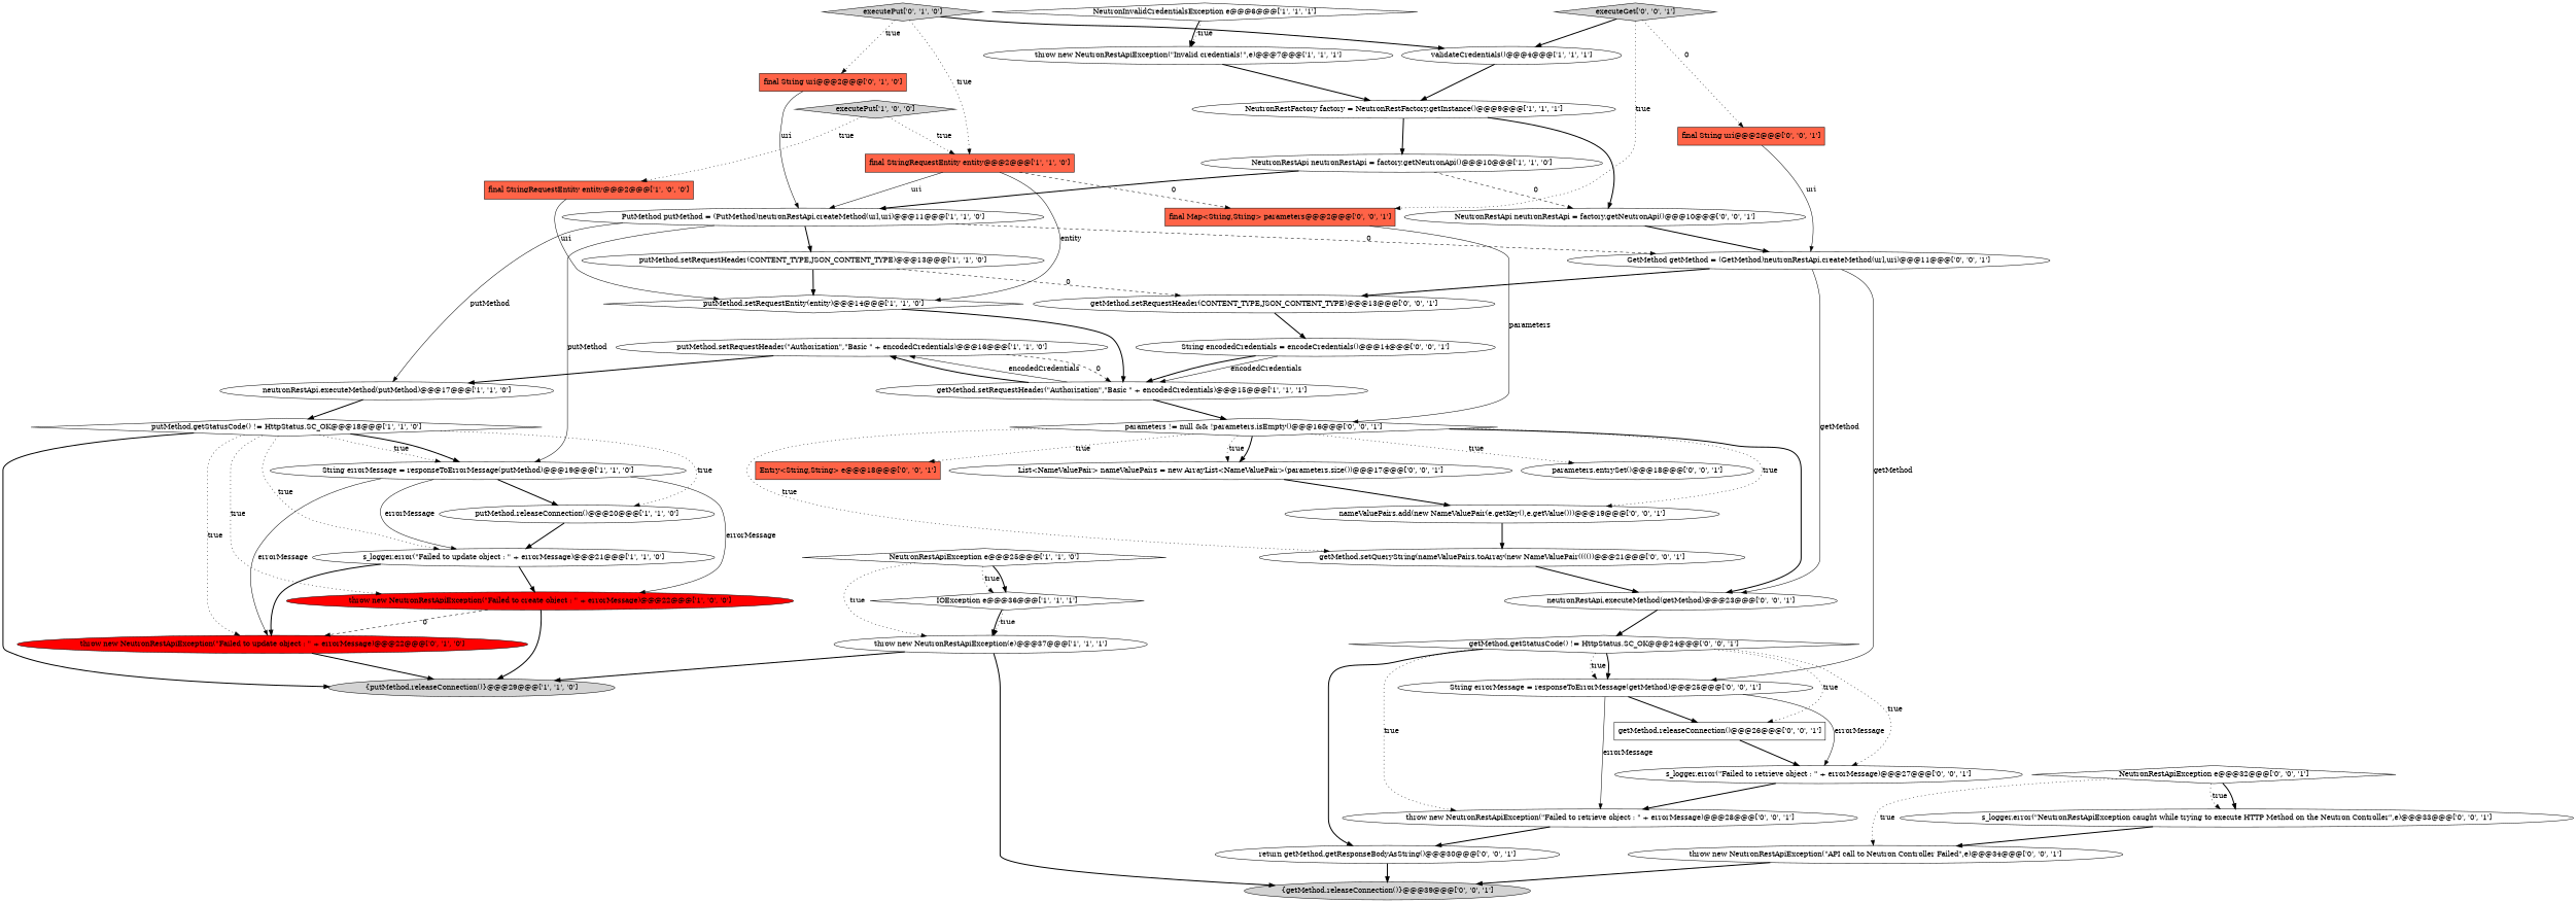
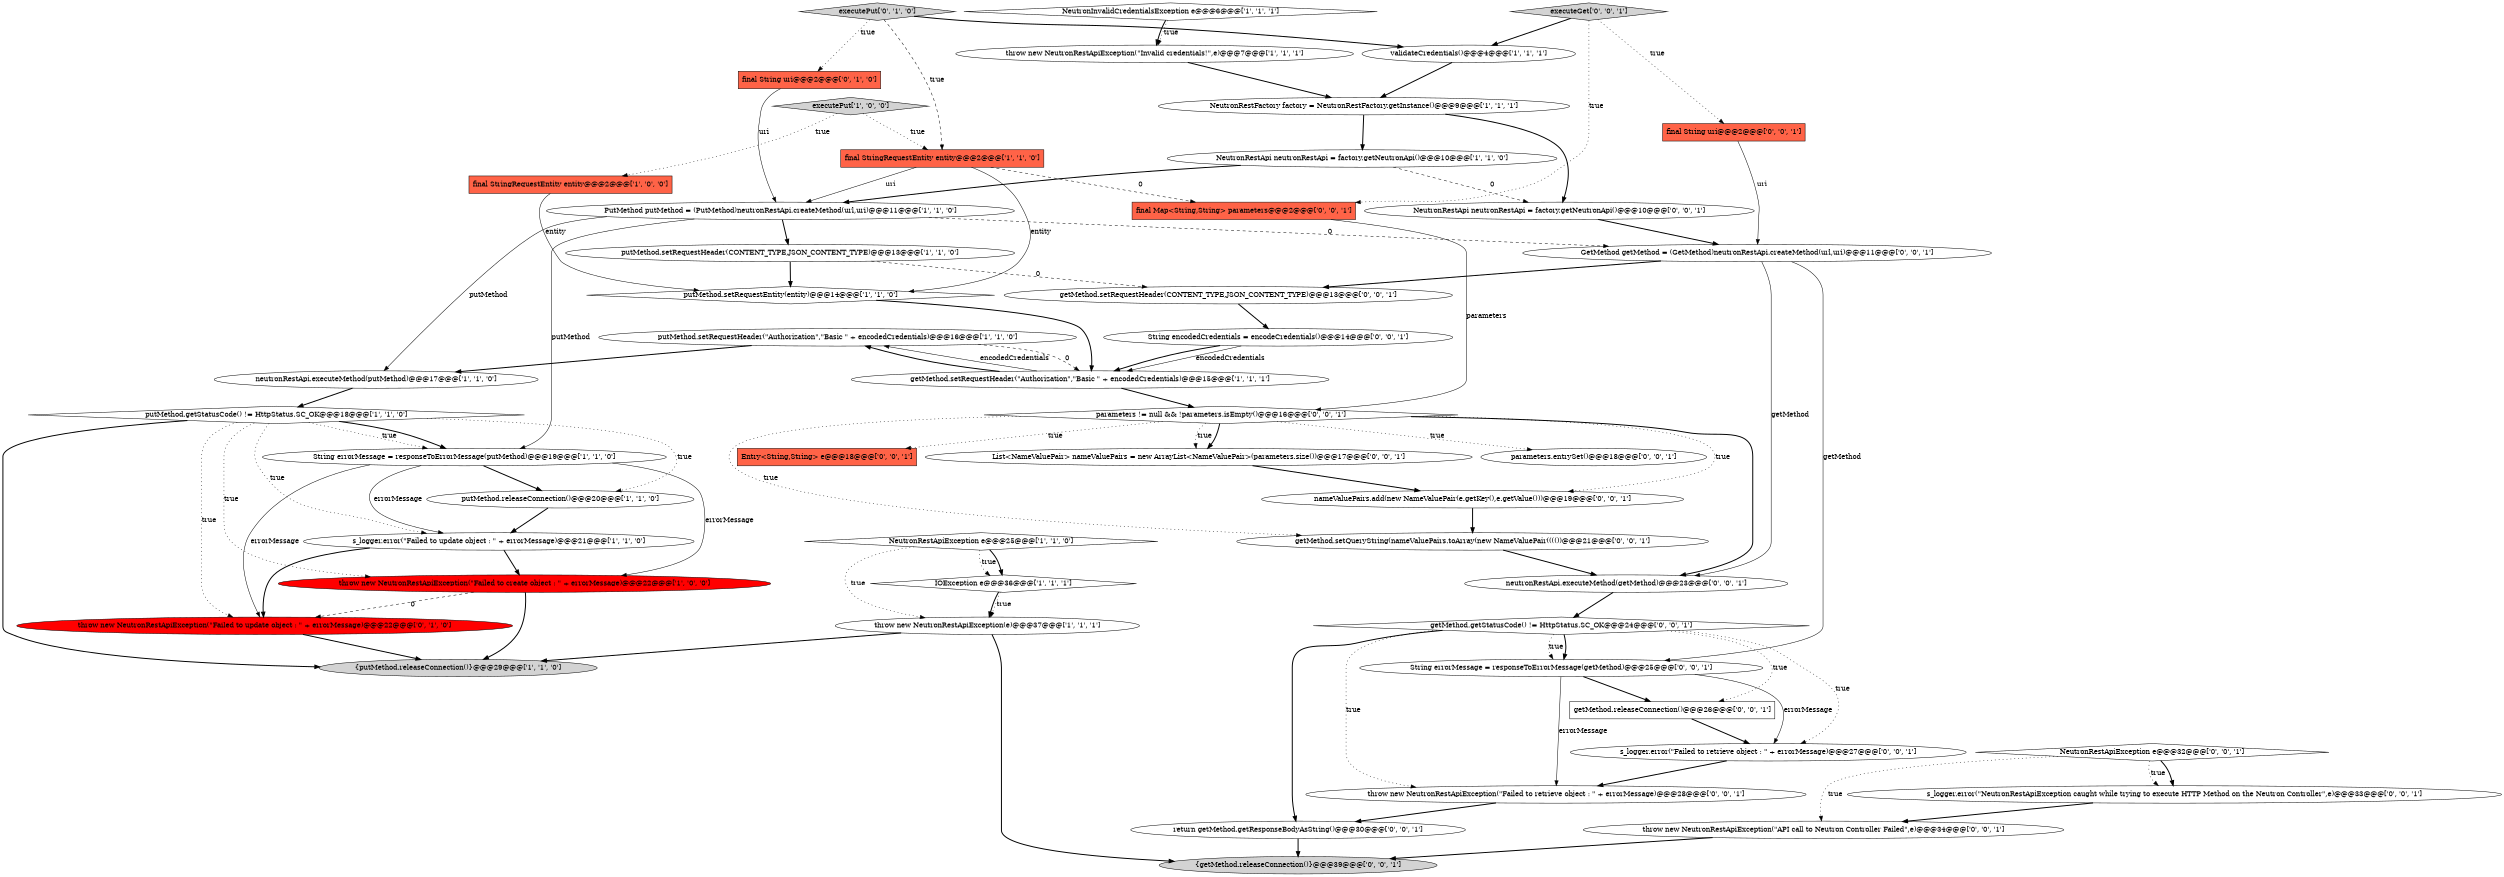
  digraph {
    node [fillcolor=white shape=ellipse style=filled]
    edge [style=bold]
    n1 [label="getMethod.releaseConnection()@@@26@@@['0', '0', '1']" shape=box]
    n2 [label="s_logger.error(\"Failed to retrieve object : \" + errorMessage)@@@27@@@['0', '0', '1']"]
    n3 [label="throw new NeutronRestApiException(\"Failed to retrieve object : \" + errorMessage)@@@28@@@['0', '0', '1']"]
    n4 [label="getMethod.setQueryString(nameValuePairs.toArray(new NameValuePair(((())@@@21@@@['0', '0', '1']"]
    n5 [label="neutronRestApi.executeMethod(getMethod)@@@23@@@['0', '0', '1']"]
    n6 [label="getMethod.getStatusCode() != HttpStatus.SC_OK@@@24@@@['0', '0', '1']" shape=diamond]
    n7 [label="NeutronInvalidCredentialsException e@@@6@@@['1', '1', '1']" shape=diamond]
    n8 [label="throw new NeutronRestApiException(\"Invalid credentials!\",e)@@@7@@@['1', '1', '1']"]
    n9 [label="NeutronRestFactory factory = NeutronRestFactory.getInstance()@@@9@@@['1', '1', '1']"]
    n10 [label="putMethod.setRequestHeader(CONTENT_TYPE,JSON_CONTENT_TYPE)@@@13@@@['1', '1', '0']"]
    n11 [label="getMethod.setRequestHeader(CONTENT_TYPE,JSON_CONTENT_TYPE)@@@13@@@['0', '0', '1']"]
    n12 [label="putMethod.setRequestEntity(entity)@@@14@@@['1', '1', '0']" shape=diamond]
    n13 [label="String encodedCredentials = encodeCredentials()@@@14@@@['0', '0', '1']"]
    n14 [label="getMethod.setRequestHeader(\"Authorization\",\"Basic \" + encodedCredentials)@@@15@@@['1', '1', '1']"]
    n15 [label="putMethod.setRequestHeader(\"Authorization\",\"Basic \" + encodedCredentials)@@@16@@@['1', '1', '0']"]
    n16 [label="parameters != null && !parameters.isEmpty()@@@16@@@['0', '0', '1']" shape=diamond]
    n17 [label="neutronRestApi.executeMethod(putMethod)@@@17@@@['1', '1', '0']"]
    n18 [label="List<NameValuePair> nameValuePairs = new ArrayList<NameValuePair>(parameters.size())@@@17@@@['0', '0', '1']"]
    n19 [label="nameValuePairs.add(new NameValuePair(e.getKey(),e.getValue()))@@@19@@@['0', '0', '1']"]
    n20 [fillcolor=tomato label="Entry<String,String> e@@@18@@@['0', '0', '1']" shape=box]
    n21 [label="parameters.entrySet()@@@18@@@['0', '0', '1']"]
    n22 [label="return getMethod.getResponseBodyAsString()@@@30@@@['0', '0', '1']"]
    n23 [label="String errorMessage = responseToErrorMessage(getMethod)@@@25@@@['0', '0', '1']"]
    n24 [fillcolor=lightgray label="{getMethod.releaseConnection()}@@@39@@@['0', '0', '1']"]
    n25 [label="NeutronRestApiException e@@@25@@@['1', '1', '0']" shape=diamond]
    n26 [label="IOException e@@@36@@@['1', '1', '1']" shape=diamond]
    n27 [label="throw new NeutronRestApiException(e)@@@37@@@['1', '1', '1']"]
    n28 [fillcolor=lightgray label="{putMethod.releaseConnection()}@@@29@@@['1', '1', '0']"]
    n29 [fillcolor=red label="throw new NeutronRestApiException(\"Failed to create object : \" + errorMessage)@@@22@@@['1', '0', '0']"]
    n30 [fillcolor=red label="throw new NeutronRestApiException(\"Failed to update object : \" + errorMessage)@@@22@@@['0', '1', '0']"]
    n31 [label="validateCredentials()@@@4@@@['1', '1', '1']"]
    n32 [label="NeutronRestApi neutronRestApi = factory.getNeutronApi()@@@10@@@['0', '0', '1']"]
    n33 [label="NeutronRestApi neutronRestApi = factory.getNeutronApi()@@@10@@@['1', '1', '0']"]
    n34 [fillcolor=tomato label="final String uri@@@2@@@['0', '1', '0']" shape=box]
    n35 [label="PutMethod putMethod = (PutMethod)neutronRestApi.createMethod(url,uri)@@@11@@@['1', '1', '0']"]
    n36 [label="String errorMessage = responseToErrorMessage(putMethod)@@@19@@@['1', '1', '0']"]
    n37 [label="GetMethod getMethod = (GetMethod)neutronRestApi.createMethod(url,uri)@@@11@@@['0', '0', '1']"]
    n38 [label="throw new NeutronRestApiException(\"API call to Neutron Controller Failed\",e)@@@34@@@['0', '0', '1']"]
    n39 [label="s_logger.error(\"Failed to update object : \" + errorMessage)@@@21@@@['1', '1', '0']"]
    n40 [label="s_logger.error(\"NeutronRestApiException caught while trying to execute HTTP Method on the Neutron Controller\",e)@@@33@@@['0', '0', '1']"]
    n41 [label="putMethod.releaseConnection()@@@20@@@['1', '1', '0']"]
    n42 [label="putMethod.getStatusCode() != HttpStatus.SC_OK@@@18@@@['1', '1', '0']" shape=diamond]
    n43 [label="NeutronRestApiException e@@@32@@@['0', '0', '1']" shape=diamond]
    n44 [fillcolor=tomato label="final StringRequestEntity entity@@@2@@@['1', '1', '0']" shape=box]
    n45 [fillcolor=tomato label="final Map<String,String> parameters@@@2@@@['0', '0', '1']" shape=box]
    n46 [fillcolor=tomato label="final StringRequestEntity entity@@@2@@@['1', '0', '0']" shape=box]
    n47 [fillcolor=lightgray label="executePut['0', '1', '0']" shape=diamond]
    n48 [fillcolor=lightgray label="executePut['1', '0', '0']" shape=diamond]
    n49 [fillcolor=lightgray label="executeGet['0', '0', '1']" shape=diamond]
    n50 [fillcolor=tomato label="final String uri@@@2@@@['0', '0', '1']" shape=box]
    n1 -> n2
    n2 -> n3
    n3 -> n22
    n4 -> n5
    n5 -> n6
    n6 -> n1 [label=true style=dotted]
    n6 -> n2 [label=true style=dotted]
    n6 -> n3 [label=true style=dotted]
    n6 -> n22
    n6 -> n23
    n6 -> n23 [label=true style=dotted]
    n7 -> n8
    n7 -> n8 [label=true style=dotted]
    n8 -> n9
    n9 -> n32
    n9 -> n33
    n10 -> n11 [label=0 style=dashed]
    n10 -> n12
    n11 -> n13
    n12 -> n14
    n13 -> n14 [label=encodedCredentials style=solid]
    n13 -> n14
    n14 -> n15
    n14 -> n15 [label=encodedCredentials style=solid]
    n14 -> n16
    n15 -> n14 [label=0 style=dashed]
    n15 -> n17
    n16 -> n4 [label=true style=dotted]
    n16 -> n5
    n16 -> n18
    n16 -> n18 [label=true style=dotted]
    n16 -> n19 [label=true style=dotted]
    n16 -> n20 [label=true style=dotted]
    n16 -> n21 [label=true style=dotted]
    n17 -> n42
    n18 -> n19
    n19 -> n4
    n22 -> n24
    n23 -> n1
    n23 -> n2 [label=errorMessage style=solid]
    n23 -> n3 [label=errorMessage style=solid]
    n25 -> n26 [label=true style=dotted]
    n25 -> n26
    n25 -> n27 [label=true style=dotted]
    n26 -> n27 [label=true style=dotted]
    n26 -> n27
    n27 -> n24
    n27 -> n28
    n29 -> n28
    n29 -> n30 [label=0 style=dashed]
    n30 -> n28
    n31 -> n9
    n32 -> n37
    n33 -> n32 [label=0 style=dashed]
    n33 -> n35
    n34 -> n35 [label=uri style=solid]
    n35 -> n10
    n35 -> n17 [label=putMethod style=solid]
    n35 -> n36 [label=putMethod style=solid]
    n35 -> n37 [label=0 style=dashed]
    n36 -> n29 [label=errorMessage style=solid]
    n36 -> n30 [label=errorMessage style=solid]
    n36 -> n39 [label=errorMessage style=solid]
    n36 -> n41
    n37 -> n5 [label=getMethod style=solid]
    n37 -> n11
    n37 -> n23 [label=getMethod style=solid]
    n38 -> n24
    n39 -> n29
    n39 -> n30
    n40 -> n38
    n41 -> n39
    n42 -> n28
    n42 -> n29 [label=true style=dotted]
    n42 -> n30 [label=true style=dotted]
    n42 -> n36 [label=true style=dotted]
    n42 -> n36
    n42 -> n39 [label=true style=dotted]
    n42 -> n41 [label=true style=dotted]
    n43 -> n38 [label=true style=dotted]
    n43 -> n40
    n43 -> n40 [label=true style=dotted]
    n44 -> n12 [label=entity style=solid]
    n44 -> n35 [label=uri style=solid]
    n44 -> n45 [label=0 style=dashed]
    n45 -> n16 [label=parameters style=solid]
-   n46 -> n12 [label=uri style=solid]
+   n46 -> n12 [label=entity style=solid]
    n47 -> n31
    n47 -> n34 [label=true style=dotted]
-   n47 -> n44 [label=true style=dotted]
+   n47 -> n44 [label=true style=dashed]
    n48 -> n44 [label=true style=dotted]
    n48 -> n46 [label=true style=dotted]
    n49 -> n31
    n49 -> n45 [label=true style=dotted]
-   n49 -> n50 [label=0 style=dotted]
+   n49 -> n50 [label=true style=dotted]
    n50 -> n37 [label=uri style=solid]
  }
